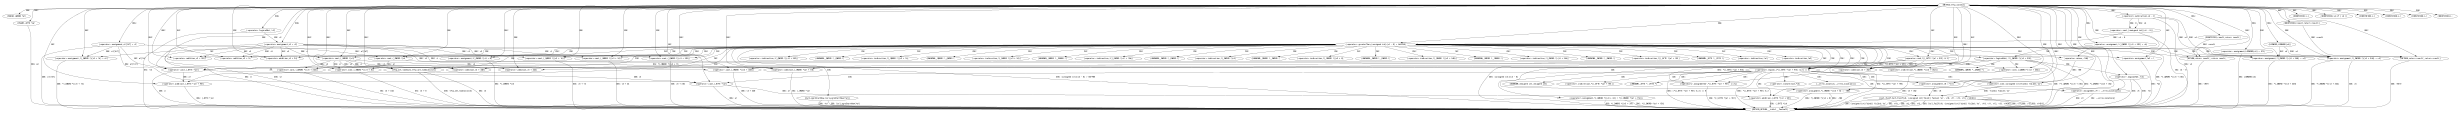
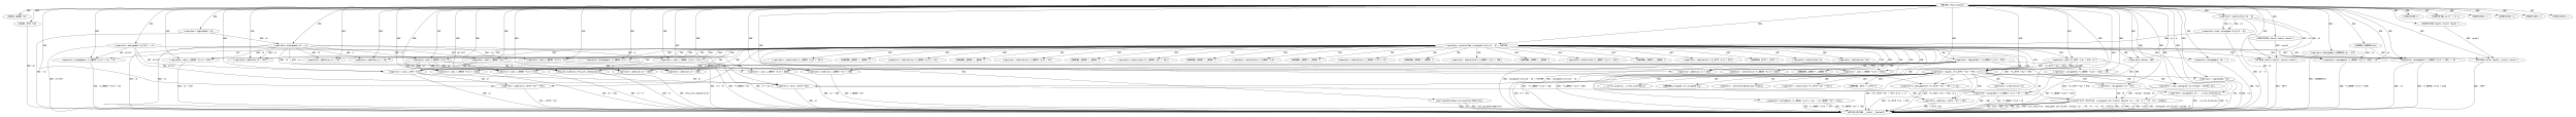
  digraph {
    fontname="Roboto Mono"
    node [fontname="Roboto Mono"]
    edge [fontname="Roboto Mono"]
    n1 [label="(METHOD,tftp_connect)"]
    n2 [label="(PARAM,_QWORD *a1)"]
    n3 [label="(PARAM,_BYTE *a2)"]
    n4 [label="(<operator>.assignment,a1[167] = v2)"]
    n5 [label="(<operator>.logicalNot,!v2)"]
    n6 [label="(IDENTIFIER,L,)"]
    n7 [label="(<operator>.assignment,v3 = v2)"]
    n8 [label="(IDENTIFIER,v4,if ( v4 ))"]
    n9 [label="(IDENTIFIER,L,)"]
    n10 [label="(<operator>.greaterThan,(unsigned int)(v4 - 8) > 0xFFB0)"]
    n11 [label="(<operator>.subtraction,v4 - 8)"]
    n12 [label="(RETURN,return result;,return result;)"]
    n13 [label="(IDENTIFIER,result,return result;)"]
    n14 [label="(<operator>.assignment,LODWORD(v4) = 512)"]
    n15 [label="(LODWORD,LODWORD(v4))"]
    n16 [label="(<operator>.cast,(_QWORD *)(v3 + 352))"]
    n17 [label="(<operator>.addition,v3 + 352)"]
    n18 [label="(<operator>.assignment,*(_QWORD *)(v3 + 352) = v6)"]
    n19 [label="(<operator>.cast,(_QWORD *)(v3 + 352))"]
    n20 [label="(<operator>.addition,v3 + 352)"]
    n21 [label="(<operator>.logicalNot,!v6)"]
    n22 [label="(IDENTIFIER,L,)"]
    n23 [label="(<operator>.assignment,*(_QWORD *)(v3 + 16) = a1)"]
    n24 [label="(<operator>.cast,(_QWORD *)(v3 + 16))"]
    n25 [label="(<operator>.addition,v3 + 16)"]
    n26 [label="(<operator>.cast,(_DWORD *)(v3 + 24))"]
    n27 [label="(<operator>.addition,v3 + 24)"]
    n28 [label="(<operator>.addition,(_DWORD *)a1 + 156)"]
    n29 [label="(<operator>.cast,(_DWORD *)a1)"]
    n30 [label="(<operator>.assignment,*(_DWORD *)v3 = 0)"]
    n31 [label="(<operator>.cast,(_DWORD *)v3)"]
    n32 [label="(<operator>.cast,(_DWORD *)(v3 + 8))"]
    n33 [label="(<operator>.minus,-100)"]
    n34 [label="(<operator>.assignment,*(_DWORD *)(v3 + 340) = v4)"]
    n35 [label="(<operator>.cast,(_DWORD *)(v3 + 340))"]
    n36 [label="(<operator>.addition,v3 + 340)"]
    n37 [label="(<operator>.assignment,*(_DWORD *)(v3 + 344) = v4)"]
    n38 [label="(<operator>.cast,(_DWORD *)(v3 + 344))"]
    n39 [label="(<operator>.addition,v3 + 344)"]
    n40 [label="(tftp_set_timeouts,tftp_set_timeouts(v3))"]
    n41 [label="(<operator>.equals,(*((_BYTE *)a1 + 951) & 2) == 0)"]
    n42 [label="(<operator>.and,*((_BYTE *)a1 + 951) & 2)"]
    n43 [label="(<operator>.addition,(_BYTE *)a1 + 951)"]
    n44 [label="(<operator>.cast,(_BYTE *)a1)"]
    n45 [label="(<operator>.assignment,v8 = *a1)"]
    n46 [label="(<operator>.assignment,v9 = __errno_location())"]
    n47 [label="(Curl_failf,Curl_failf(v8, (unsigned int)\"bind() failed; %s\", v10, v11, v12, v13, v14[0]))"]
    n48 [label="(<operator>.cast,(unsigned int)\"bind() failed; %s\")"]
    n49 [label="(IDENTIFIER,L,)"]
    n50 [label="(<operators>.assignmentOr,*((_BYTE *)a1 + 951) |= 2u)"]
    n51 [label="(<operator>.addition,(_BYTE *)a1 + 951)"]
    n52 [label="(<operator>.cast,(_BYTE *)a1)"]
    n53 [label="(<operator>.assignment,*a2 = 1)"]
    n54 [label="(IDENTIFIER,L,)"]
    n55 [label="(RETURN,return result;,return result;)"]
    n56 [label="(IDENTIFIER,result,return result;)"]
    n57 [label="(METHOD_RETURN,__int64 __fastcall)"]
    n58 [label="(<operator>.logicalNot,!*(_QWORD *)(v3 + 352))"]
    n59 [label="(<operator>.assignment,*(_DWORD *)(v3 + 24) = *((_DWORD *)a1 + 156))"]
    n60 [label="(<operator>.assignment,*(_DWORD *)(v3 + 8) = -100)"]
    n61 [label="(Curl_pgrsStartNow,Curl_pgrsStartNow(*a1))"]
    n62 [label="(<operator>.indirection,*(_QWORD *)(v3 + 352))"]
    n63 [label="(UNKNOWN,_QWORD *,_QWORD *)"]
    n64 [label="(<operator>.indirection,*(_QWORD *)(v3 + 16))"]
    n65 [label="(UNKNOWN,_QWORD *,_QWORD *)"]
    n66 [label="(<operator>.indirection,*(_DWORD *)(v3 + 24))"]
    n67 [label="(UNKNOWN,_DWORD *,_DWORD *)"]
    n68 [label="(<operator>.indirection,*((_DWORD *)a1 + 156))"]
    n69 [label="(UNKNOWN,_DWORD *,_DWORD *)"]
    n70 [label="(<operator>.indirection,*(_DWORD *)v3)"]
    n71 [label="(UNKNOWN,_DWORD *,_DWORD *)"]
    n72 [label="(<operator>.indirection,*(_DWORD *)(v3 + 8))"]
    n73 [label="(UNKNOWN,_DWORD *,_DWORD *)"]
    n74 [label="(<operator>.indirection,*(_DWORD *)(v3 + 340))"]
    n75 [label="(UNKNOWN,_DWORD *,_DWORD *)"]
    n76 [label="(<operator>.indirection,*(_DWORD *)(v3 + 344))"]
    n77 [label="(UNKNOWN,_DWORD *,_DWORD *)"]
    n78 [label="(<operator>.indirection,*((_BYTE *)a1 + 951))"]
    n79 [label="(UNKNOWN,_BYTE *,_BYTE *)"]
    n80 [label="(<operator>.indirection,*a1)"]
    n81 [label="(<operator>.indirection,*a2)"]
    n82 [label="(<operator>.cast,(unsigned int)(v4 - 8))"]
    n83 [label="(<operator>.indirection,*a1)"]
    n84 [label="(__errno_location,__errno_location())"]
    n85 [label="(UNKNOWN,unsigned int,unsigned int)"]
+   n86 [label="(<operator>.indirectIndexAccess,v14[0])"]
    n87 [label="(<operator>.indirection,*((_BYTE *)a1 + 951))"]
    n88 [label="(UNKNOWN,_BYTE *,_BYTE *)"]
    n89 [label="(<operator>.indirection,*(_QWORD *)(v3 + 352))"]
    n90 [label="(UNKNOWN,_QWORD *,_QWORD *)"]
    n1 -> n2 [label="DDG: "]
    n1 -> n3 [label="DDG: "]
    n1 -> n4 [label="DDG: "]
    n1 -> n5 [label="DDG: "]
    n1 -> n6 [label="DDG: "]
    n1 -> n7 [label="DDG: "]
    n1 -> n8 [label="DDG: "]
    n1 -> n9 [label="DDG: "]
    n1 -> n10 [label="DDG: "]
    n1 -> n11 [label="DDG: "]
    n1 -> n12 [label="DDG: "]
    n1 -> n13 [label="DDG: "]
    n1 -> n14 [label="DDG: "]
    n1 -> n15 [label="DDG: "]
    n1 -> n16 [label="DDG: "]
    n1 -> n17 [label="DDG: "]
    n1 -> n18 [label="DDG: "]
    n1 -> n19 [label="DDG: "]
    n1 -> n20 [label="DDG: "]
    n1 -> n21 [label="DDG: "]
    n1 -> n22 [label="DDG: "]
    n1 -> n23 [label="DDG: "]
    n1 -> n24 [label="DDG: "]
    n1 -> n25 [label="DDG: "]
    n1 -> n26 [label="DDG: "]
    n1 -> n27 [label="DDG: "]
    n1 -> n28 [label="DDG: "]
    n1 -> n29 [label="DDG: "]
    n1 -> n30 [label="DDG: "]
    n1 -> n31 [label="DDG: "]
    n1 -> n32 [label="DDG: "]
    n1 -> n33 [label="DDG: "]
    n1 -> n34 [label="DDG: "]
    n1 -> n35 [label="DDG: "]
    n1 -> n36 [label="DDG: "]
    n1 -> n37 [label="DDG: "]
    n1 -> n38 [label="DDG: "]
    n1 -> n39 [label="DDG: "]
    n1 -> n40 [label="DDG: "]
    n1 -> n41 [label="DDG: "]
    n1 -> n42 [label="DDG: "]
    n1 -> n43 [label="DDG: "]
    n1 -> n44 [label="DDG: "]
    n1 -> n45 [label="DDG: "]
    n1 -> n46 [label="DDG: "]
    n1 -> n47 [label="DDG: "]
    n1 -> n48 [label="DDG: "]
    n1 -> n49 [label="DDG: "]
    n1 -> n50 [label="DDG: "]
    n1 -> n51 [label="DDG: "]
    n1 -> n52 [label="DDG: "]
    n1 -> n53 [label="DDG: "]
    n1 -> n54 [label="DDG: "]
    n1 -> n55 [label="DDG: "]
    n1 -> n56 [label="DDG: "]
    n3 -> n57 [label="DDG: a2"]
    n4 -> n23 [label="DDG: a1[167]"]
    n4 -> n29 [label="DDG: a1[167]"]
    n4 -> n44 [label="DDG: a1[167]"]
    n4 -> n52 [label="DDG: a1[167]"]
    n4 -> n57 [label="DDG: a1[167]"]
    n5 -> n7 [label="DDG: v2"]
    n5 -> n57 [label="DDG: !v2"]
    n7 -> n16 [label="DDG: v3"]
    n7 -> n17 [label="DDG: v3"]
    n7 -> n19 [label="DDG: v3"]
    n7 -> n20 [label="DDG: v3"]
    n7 -> n24 [label="DDG: v3"]
    n7 -> n25 [label="DDG: v3"]
    n7 -> n26 [label="DDG: v3"]
    n7 -> n27 [label="DDG: v3"]
    n7 -> n31 [label="DDG: v3"]
    n7 -> n57 [label="DDG: v2"]
    n7 -> n57 [label="DDG: v3"]
    n10 -> n12 [label="CDG: "]
    n10 -> n16 [label="CDG: "]
    n10 -> n17 [label="CDG: "]
    n10 -> n23 [label="CDG: "]
    n10 -> n24 [label="CDG: "]
    n10 -> n25 [label="CDG: "]
    n10 -> n26 [label="CDG: "]
    n10 -> n27 [label="CDG: "]
    n10 -> n28 [label="CDG: "]
    n10 -> n29 [label="CDG: "]
    n10 -> n30 [label="CDG: "]
    n10 -> n31 [label="CDG: "]
    n10 -> n32 [label="CDG: "]
    n10 -> n33 [label="CDG: "]
    n10 -> n34 [label="CDG: "]
    n10 -> n35 [label="CDG: "]
    n10 -> n36 [label="CDG: "]
    n10 -> n37 [label="CDG: "]
    n10 -> n38 [label="CDG: "]
    n10 -> n39 [label="CDG: "]
    n10 -> n40 [label="CDG: "]
    n10 -> n41 [label="CDG: "]
    n10 -> n42 [label="CDG: "]
    n10 -> n43 [label="CDG: "]
    n10 -> n44 [label="CDG: "]
    n10 -> n53 [label="CDG: "]
    n10 -> n55 [label="CDG: "]
    n10 -> n57 [label="DDG: (unsigned int)(v4 - 8)"]
    n10 -> n57 [label="DDG: (unsigned int)(v4 - 8) > 0xFFB0"]
    n10 -> n58 [label="CDG: "]
    n10 -> n59 [label="CDG: "]
    n10 -> n60 [label="CDG: "]
    n10 -> n61 [label="CDG: "]
    n10 -> n62 [label="CDG: "]
    n10 -> n63 [label="CDG: "]
    n10 -> n64 [label="CDG: "]
    n10 -> n65 [label="CDG: "]
    n10 -> n66 [label="CDG: "]
    n10 -> n67 [label="CDG: "]
    n10 -> n68 [label="CDG: "]
    n10 -> n69 [label="CDG: "]
    n10 -> n70 [label="CDG: "]
    n10 -> n71 [label="CDG: "]
    n10 -> n72 [label="CDG: "]
    n10 -> n73 [label="CDG: "]
    n10 -> n74 [label="CDG: "]
    n10 -> n75 [label="CDG: "]
    n10 -> n76 [label="CDG: "]
    n10 -> n77 [label="CDG: "]
    n10 -> n78 [label="CDG: "]
    n10 -> n79 [label="CDG: "]
    n10 -> n80 [label="CDG: "]
    n10 -> n81 [label="CDG: "]
    n11 -> n34 [label="DDG: v4"]
    n11 -> n37 [label="DDG: v4"]
    n11 -> n57 [label="DDG: v4"]
    n11 -> n82 [label="DDG: v4"]
    n11 -> n82 [label="DDG: 8"]
    n12 -> n57 [label="DDG: <RET>"]
    n13 -> n12 [label="DDG: result"]
    n14 -> n57 [label="DDG: LODWORD(v4)"]
    n15 -> n34 [label="DDG: v4"]
    n15 -> n37 [label="DDG: v4"]
    n16 -> n57 [label="DDG: v3 + 352"]
    n18 -> n57 [label="DDG: *(_QWORD *)(v3 + 352)"]
    n19 -> n57 [label="DDG: v3 + 352"]
    n21 -> n57 [label="DDG: !v6"]
    n21 -> n57 [label="DDG: v6"]
    n23 -> n57 [label="DDG: *(_QWORD *)(v3 + 16)"]
    n24 -> n57 [label="DDG: v3 + 16"]
    n26 -> n57 [label="DDG: v3 + 24"]
    n28 -> n57 [label="DDG: (_DWORD *)a1"]
    n29 -> n28 [label="DDG: *(_QWORD *)(v3 + 16)"]
    n29 -> n44 [label="DDG: a1"]
    n30 -> n57 [label="DDG: *(_DWORD *)v3"]
    n31 -> n32 [label="DDG: v3"]
    n31 -> n35 [label="DDG: v3"]
    n31 -> n36 [label="DDG: v3"]
    n31 -> n38 [label="DDG: v3"]
    n31 -> n39 [label="DDG: v3"]
    n31 -> n40 [label="DDG: v3"]
    n32 -> n57 [label="DDG: v3 + 8"]
    n33 -> n60 [label="DDG: 100"]
    n34 -> n57 [label="DDG: *(_DWORD *)(v3 + 340)"]
    n35 -> n57 [label="DDG: v3 + 340"]
    n37 -> n57 [label="DDG: *(_DWORD *)(v3 + 344)"]
    n37 -> n57 [label="DDG: v4"]
    n38 -> n57 [label="DDG: v3 + 344"]
    n40 -> n57 [label="DDG: tftp_set_timeouts(v3)"]
    n40 -> n57 [label="DDG: v3"]
    n41 -> n45 [label="CDG: "]
    n41 -> n46 [label="CDG: "]
    n41 -> n47 [label="CDG: "]
    n41 -> n48 [label="CDG: "]
    n41 -> n50 [label="CDG: "]
    n41 -> n51 [label="CDG: "]
    n41 -> n52 [label="CDG: "]
    n41 -> n57 [label="DDG: (*((_BYTE *)a1 + 951) & 2) == 0"]
    n41 -> n57 [label="DDG: *((_BYTE *)a1 + 951) & 2"]
    n41 -> n83 [label="CDG: "]
    n41 -> n84 [label="CDG: "]
    n41 -> n85 [label="CDG: "]
+   n41 -> n86 [label="CDG: "]
    n41 -> n87 [label="CDG: "]
    n41 -> n88 [label="CDG: "]
    n42 -> n41 [label="DDG: *((_BYTE *)a1 + 951)"]
    n42 -> n41 [label="DDG: 2"]
    n42 -> n50 [label="DDG: *((_BYTE *)a1 + 951)"]
    n42 -> n57 [label="DDG: *((_BYTE *)a1 + 951)"]
    n43 -> n57 [label="DDG: (_BYTE *)a1"]
    n44 -> n43 [label="DDG: a1"]
    n44 -> n52 [label="DDG: a1"]
    n44 -> n57 [label="DDG: a1"]
    n45 -> n47 [label="DDG: v8"]
    n46 -> n57 [label="DDG: __errno_location()"]
    n46 -> n57 [label="DDG: v9"]
    n47 -> n57 [label="DDG: v8"]
    n47 -> n57 [label="DDG: v13"]
    n47 -> n57 [label="DDG: Curl_failf(v8, (unsigned int)\"bind() failed; %s\", v10, v11, v12, v13, v14[0])"]
    n47 -> n57 [label="DDG: v11"]
    n47 -> n57 [label="DDG: v12"]
    n47 -> n57 [label="DDG: v14[0]"]
    n47 -> n57 [label="DDG: (unsigned int)\"bind() failed; %s\""]
    n47 -> n57 [label="DDG: v10"]
    n48 -> n47 [label="DDG: \"bind() failed; %s\""]
    n50 -> n57 [label="DDG: *((_BYTE *)a1 + 951)"]
    n51 -> n57 [label="DDG: (_BYTE *)a1"]
    n52 -> n51 [label="DDG: a1"]
    n52 -> n57 [label="DDG: a1"]
    n53 -> n57 [label="DDG: *a2"]
    n55 -> n57 [label="DDG: <RET>"]
    n56 -> n55 [label="DDG: result"]
-   n18 -> n58 [label="CDG: "]
+   n58 -> n18 [label="CDG: "]
    n58 -> n19 [label="CDG: "]
    n58 -> n20 [label="CDG: "]
    n58 -> n21 [label="CDG: "]
    n58 -> n57 [label="DDG: !*(_QWORD *)(v3 + 352)"]
    n58 -> n57 [label="DDG: *(_QWORD *)(v3 + 352)"]
    n58 -> n89 [label="CDG: "]
    n58 -> n90 [label="CDG: "]
    n59 -> n57 [label="DDG: *((_DWORD *)a1 + 156)"]
    n59 -> n57 [label="DDG: *(_DWORD *)(v3 + 24)"]
    n60 -> n57 [label="DDG: *(_DWORD *)(v3 + 8)"]
    n60 -> n57 [label="DDG: -100"]
    n61 -> n57 [label="DDG: *a1"]
    n61 -> n57 [label="DDG: Curl_pgrsStartNow(*a1)"]
    n82 -> n10 [label="DDG: v4 - 8"]
    n82 -> n57 [label="DDG: v4 - 8"]
  }
